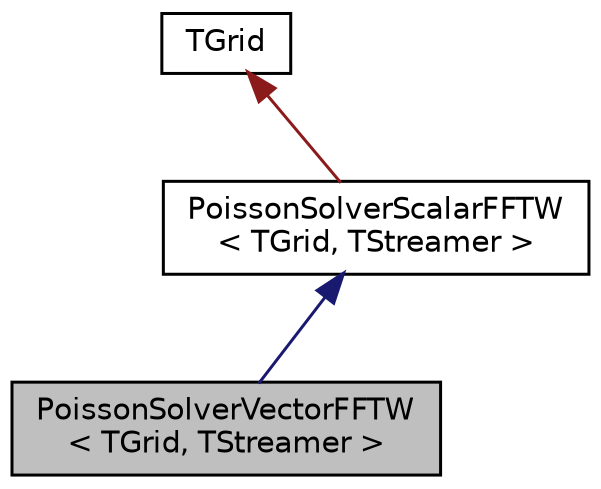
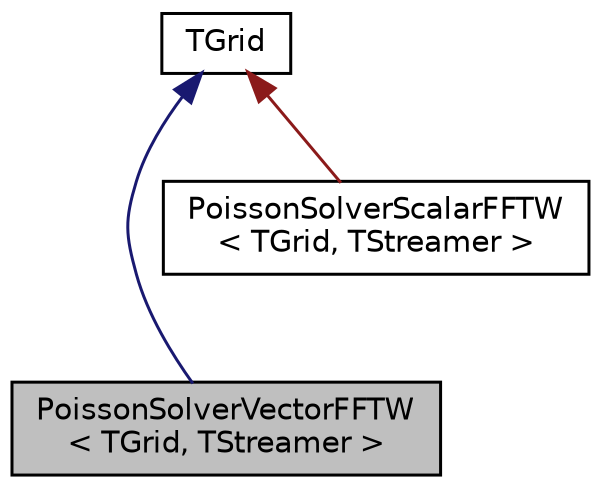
  digraph {
    node [color=black fillcolor=white fontname=Helvetica fontsize=10 shape=record style=filled]
    edge [dir=back fontname=Helvetica fontsize=10 labelfontname=Helvetica labelfontsize=10 style=solid]
    n1 [fillcolor=grey75 fontcolor=black height=0.2 label="PoissonSolverVectorFFTW\l\< TGrid, TStreamer \>" width=0.4]
    n2 [height=0.2 label="PoissonSolverScalarFFTW\l\< TGrid, TStreamer \>" width=0.4]
    n3 [height=0.2 label=TGrid width=0.4]
-   n2 -> n1 [color=midnightblue]
+   n3 -> n1 [color=midnightblue]
    n3 -> n2 [color=firebrick4]
  }
